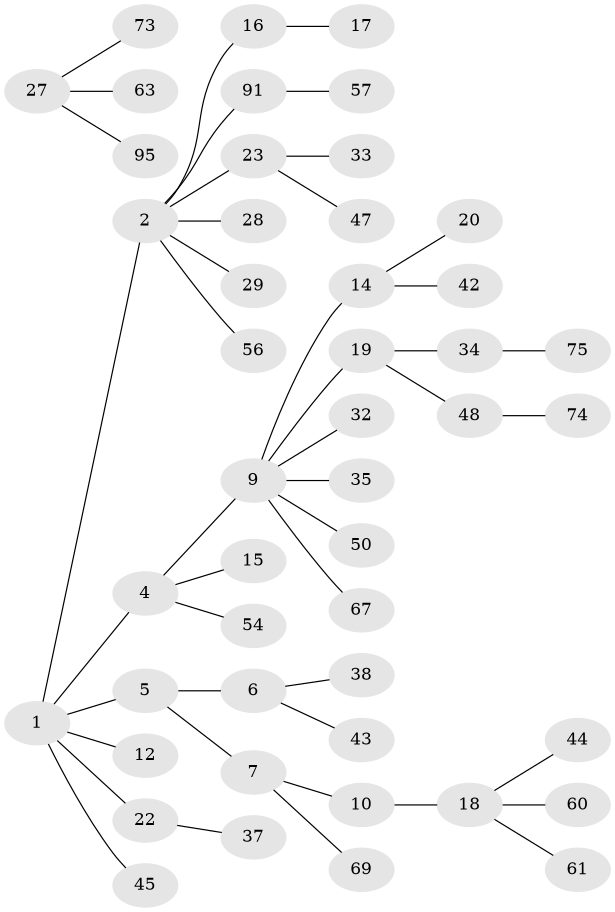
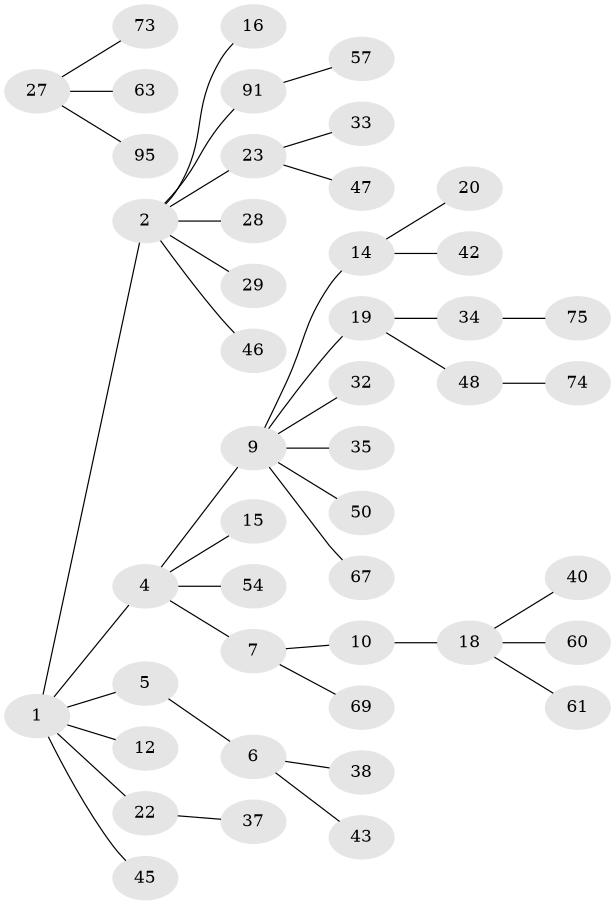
  graph {
    rankdir=LR
    node [color=gray90 style=filled]
    1 [super="+3"]
    2 [super="+8"]
    4 [super="+36"]
    5 [super="+40"]
    12
    22 [super="+49"]
    45 [super="+62"]
    16 [super="+25"]
    n9 [label=91]
    23 [super="+26"]
    28 [super="+70"]
    29
-   46 [label=56]
+   46
    9 [super="+13"]
    15
    54
    6 [super="+39"]
    7 [super="+11"]
    37 [super="+58"]
-   17
    57
    33 [super="+66"]
    47
    14 [super="+31"]
    19
    32 [super="+50"]
    35 [super="+56"]
    n28 [label=50]
    67 [super="+69"]
    38
    43
    10 [super="+41"]
    n33 [label=69]
    18 [super="+59"]
    20 [super="+24"]
    42
    34 [super="+64"]
    48 [super="+52"]
-   44 [super="+55"]
+   44 [super="+55" label=40]
    60
    61
    n42 [label=75]
    n43 [label=74]
    27 [super="+30"]
    n45 [label=73]
    63
    n47 [label=95]
    1 -- 2
    1 -- 4
    1 -- 5
    1 -- 12
    1 -- 22
    1 -- 45
    2 -- 16
    2 -- n9
    2 -- 23
    2 -- 28
    2 -- 29
    2 -- 46
    4 -- 9
    4 -- 15
    4 -- 54
    5 -- 6
-   5 -- 7
+   4 -- 7
    22 -- 37
-   16 -- 17
    n9 -- 57
    23 -- 33
    23 -- 47
    9 -- 14
    9 -- 19
    9 -- 32
    9 -- 35
    9 -- n28
    9 -- 67
    6 -- 38
    6 -- 43
    7 -- 10
    7 -- n33
    14 -- 20
    14 -- 42
    19 -- 34
    19 -- 48
    10 -- 18
    18 -- 44
    18 -- 60
    18 -- 61
    34 -- n42
    48 -- n43
    27 -- n45
    27 -- 63
    27 -- n47
  }
